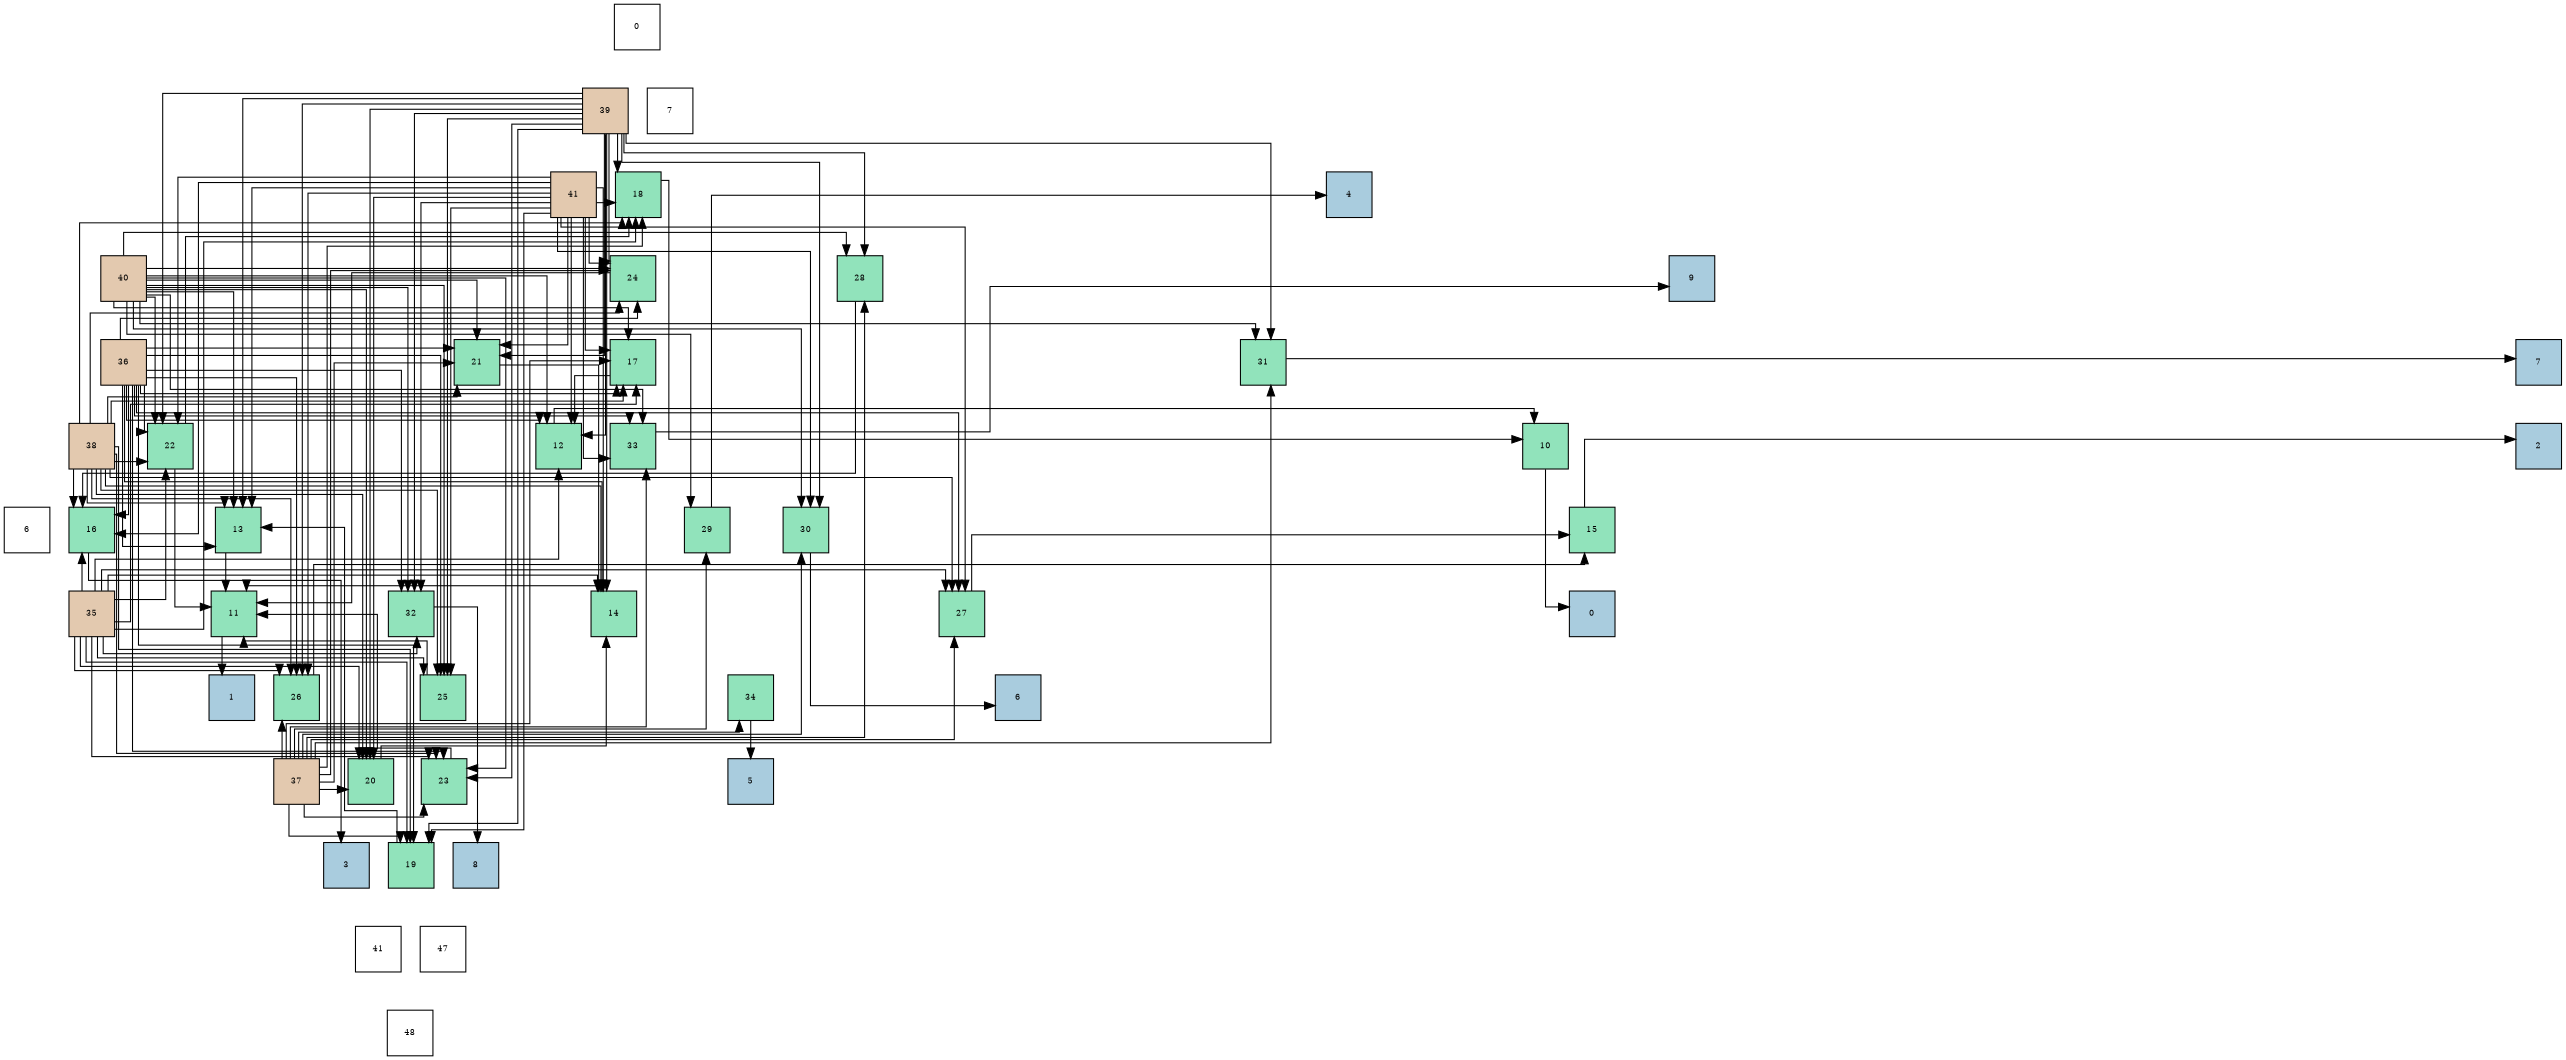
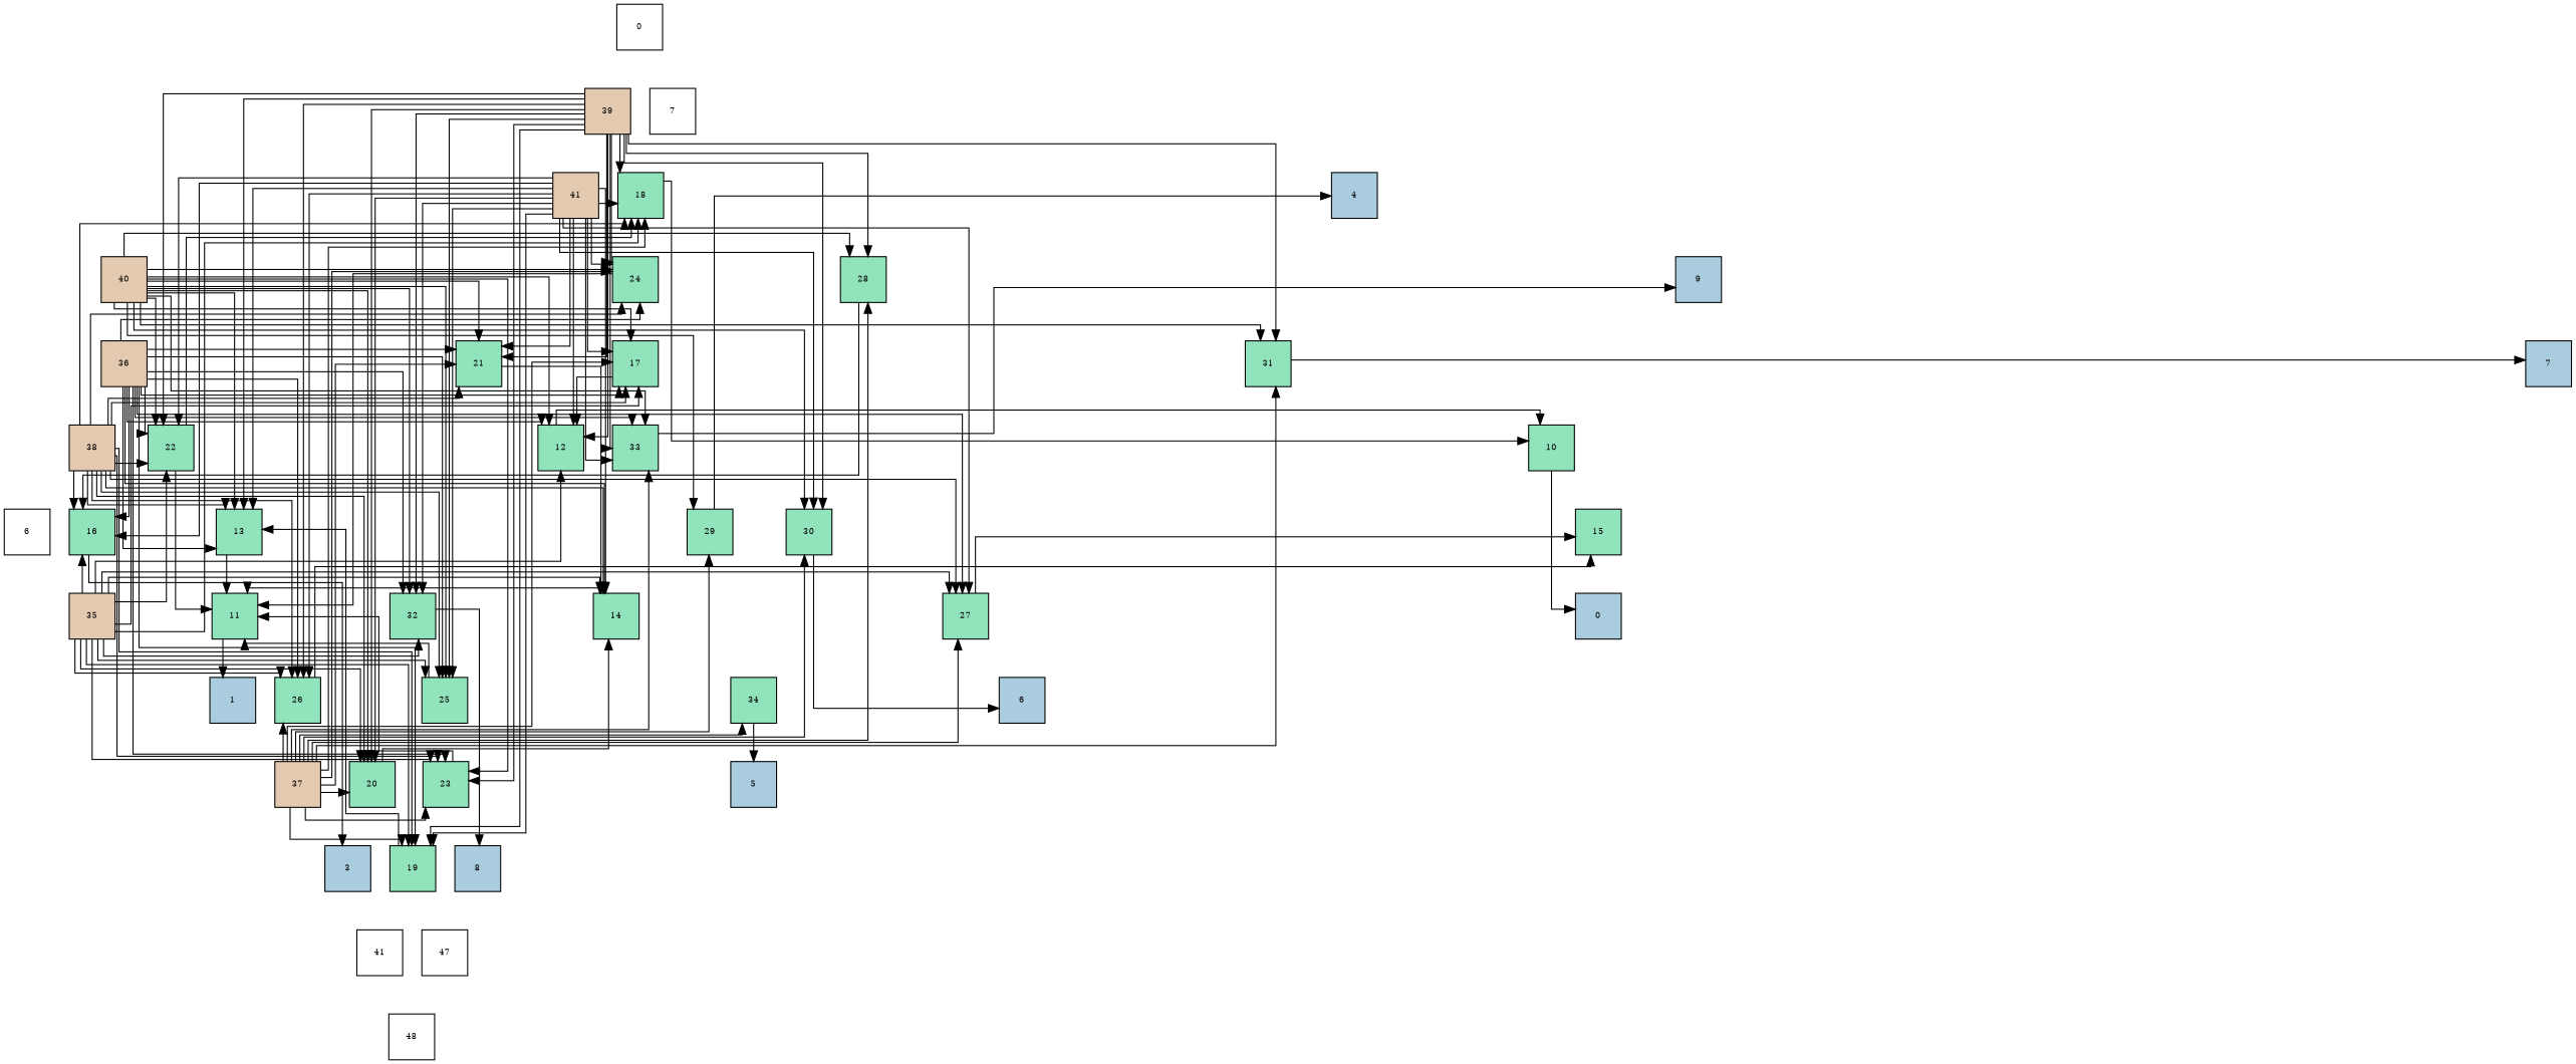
  digraph {
    rank=same
    rankdir=TB
    splines=ortho
    node [fillcolor="#91e3bb" fixedsize=true fontsize=8 shape=square style=filled]
    edge [constraint=false style=vis]
    n1 [fillcolor="#ffffff" label=0 width=0.6]
    n2 [fillcolor="#e3c9af" label=39 width=0.6]
    n3 [fillcolor="#ffffff" label=7 width=0.6]
    n4 [fillcolor="#e3c9af" label=41 width=0.6]
    n5 [label=18 width=0.6]
    n6 [label=24 width=0.6]
    n7 [label=21 width=0.6]
    n8 [label=22 width=0.6]
    n9 [label=28 width=0.6]
    n10 [label=12 width=0.6]
    n11 [label=13 width=0.6]
    n12 [label=31 width=0.6]
    n13 [label=33 width=0.6]
    n14 [label=32 width=0.6]
    n15 [label=26 width=0.6]
    n16 [label=30 width=0.6]
    n17 [label=25 width=0.6]
    n18 [label=20 width=0.6]
    n19 [label=23 width=0.6]
    n20 [label=19 width=0.6]
    n21 [fillcolor="#a9ccde" label=4 width=0.6]
    n22 [fillcolor="#e3c9af" label=40 width=0.6]
    n23 [label=16 width=0.6]
    n24 [label=17 width=0.6]
    n25 [label=14 width=0.6]
    n26 [label=27 width=0.6]
    n27 [label=10 width=0.6]
    n28 [label=11 width=0.6]
    n29 [label=29 width=0.6]
    n30 [fillcolor="#a9ccde" label=7 width=0.6]
    n31 [fillcolor="#a9ccde" label=9 width=0.6]
    n32 [fillcolor="#a9ccde" label=8 width=0.6]
    n33 [fillcolor="#e3c9af" label=37 width=0.6]
    n34 [label=15 width=0.6]
    n35 [fillcolor="#a9ccde" label=6 width=0.6]
    n36 [fillcolor="#a9ccde" label=3 width=0.6]
    n37 [fillcolor="#ffffff" label=41 width=0.6]
    n38 [fillcolor="#ffffff" label=47 width=0.6]
    n39 [fillcolor="#e3c9af" label=36 width=0.6]
    n40 [fillcolor="#e3c9af" label=35 width=0.6]
    n41 [label=34 width=0.6]
    n42 [fillcolor="#e3c9af" label=38 width=0.6]
    n43 [fillcolor="#ffffff" label=6 width=0.6]
    n44 [fillcolor="#a9ccde" label=1 width=0.6]
    n45 [fillcolor="#a9ccde" label=0 width=0.6]
-   n46 [fillcolor="#a9ccde" label=2 width=0.6]
    n47 [fillcolor="#a9ccde" label=5 width=0.6]
    n48 [fillcolor="#ffffff" label=48 width=0.6]
    n1 -> n2 [constraint=true style=invis]
    n1 -> n3 [constraint=true style=invis]
    n2 -> n4 [constraint=true style=invis]
    n2 -> n5
    n2 -> n5 [constraint=true style=invis]
    n2 -> n6
    n2 -> n7
    n2 -> n8
    n2 -> n9
    n2 -> n10
    n2 -> n11
    n2 -> n12
-   n2 -> n25
+   n2 -> n13
    n2 -> n14
    n2 -> n15
    n2 -> n16
    n2 -> n17
    n2 -> n18
    n2 -> n19
    n2 -> n20
    n3 -> n5 [constraint=true style=invis]
    n3 -> n21 [constraint=true style=invis]
    n4 -> n5
    n4 -> n6
    n4 -> n6 [constraint=true style=invis]
    n4 -> n7
    n4 -> n8
    n4 -> n10
    n4 -> n11
    n4 -> n13
    n4 -> n14
    n4 -> n15
    n4 -> n16
    n4 -> n17
    n4 -> n18
    n4 -> n20
    n4 -> n22 [constraint=true style=invis]
    n4 -> n23
    n4 -> n24
    n4 -> n25
    n4 -> n26
    n5 -> n6 [constraint=true style=invis]
    n5 -> n9 [constraint=true style=invis]
    n5 -> n27
    n6 -> n7 [constraint=true style=invis]
    n6 -> n24 [constraint=true style=invis]
    n6 -> n28
    n7 -> n8 [constraint=true style=invis]
    n7 -> n10 [constraint=true style=invis]
    n7 -> n25
    n8 -> n5
    n8 -> n11 [constraint=true style=invis]
    n8 -> n23 [constraint=true style=invis]
    n8 -> n28
    n9 -> n12 [constraint=true style=invis]
    n9 -> n23
    n9 -> n24 [constraint=true style=invis]
    n10 -> n11 [constraint=true style=invis]
    n10 -> n27
    n10 -> n29 [constraint=true style=invis]
    n11 -> n14 [constraint=true style=invis]
    n11 -> n28
    n11 -> n28 [constraint=true style=invis]
    n12 -> n13 [constraint=true style=invis]
    n12 -> n27 [constraint=true style=invis]
    n12 -> n30
    n13 -> n16 [constraint=true style=invis]
    n13 -> n29 [constraint=true style=invis]
    n13 -> n31
    n14 -> n15 [constraint=true style=invis]
    n14 -> n17 [constraint=true style=invis]
    n14 -> n32
    n15 -> n18 [constraint=true style=invis]
    n15 -> n33 [constraint=true style=invis]
    n15 -> n34
    n16 -> n25 [constraint=true style=invis]
    n16 -> n26 [constraint=true style=invis]
    n16 -> n35
    n17 -> n18 [constraint=true style=invis]
    n17 -> n19 [constraint=true style=invis]
    n17 -> n28
    n18 -> n20 [constraint=true style=invis]
    n18 -> n25
    n18 -> n36 [constraint=true style=invis]
    n19 -> n20 [constraint=true style=invis]
    n19 -> n28
    n19 -> n32 [constraint=true style=invis]
    n20 -> n11
    n20 -> n37 [constraint=true style=invis]
    n20 -> n38 [constraint=true style=invis]
    n21 -> n9 [constraint=true style=invis]
    n21 -> n31 [constraint=true style=invis]
    n22 -> n6
    n22 -> n7
    n22 -> n7 [constraint=true style=invis]
    n22 -> n8
    n22 -> n9
    n22 -> n10
    n22 -> n11
    n22 -> n12
    n22 -> n13
    n22 -> n14
    n22 -> n16
    n22 -> n17
    n22 -> n18
    n22 -> n19
    n22 -> n24
    n22 -> n29
    n22 -> n39 [constraint=true style=invis]
    n23 -> n28 [constraint=true style=invis]
    n23 -> n36
    n23 -> n40 [constraint=true style=invis]
    n24 -> n10
    n24 -> n10 [constraint=true style=invis]
    n24 -> n13 [constraint=true style=invis]
    n25 -> n17 [constraint=true style=invis]
    n25 -> n28
    n25 -> n41 [constraint=true style=invis]
    n26 -> n34
    n26 -> n35 [constraint=true style=invis]
    n26 -> n41 [constraint=true style=invis]
    n27 -> n16 [constraint=true style=invis]
    n27 -> n34 [constraint=true style=invis]
    n27 -> n45
    n28 -> n15 [constraint=true style=invis]
    n28 -> n44
    n28 -> n44 [constraint=true style=invis]
    n29 -> n14 [constraint=true style=invis]
    n29 -> n21
    n29 -> n25 [constraint=true style=invis]
    n30 -> n27 [constraint=true style=invis]
-   n30 -> n46 [constraint=true style=invis]
    n31 -> n12 [constraint=true style=invis]
    n31 -> n30 [constraint=true style=invis]
    n32 -> n38 [constraint=true style=invis]
    n33 -> n5
    n33 -> n6
    n33 -> n7
    n33 -> n9
    n33 -> n12
    n33 -> n13
    n33 -> n15
    n33 -> n16
    n33 -> n18
    n33 -> n19
    n33 -> n20
    n33 -> n24
    n33 -> n26
    n33 -> n29
    n33 -> n36 [constraint=true style=invis]
    n33 -> n41
    n34 -> n26 [constraint=true style=invis]
    n34 -> n45 [constraint=true style=invis]
-   n34 -> n46
    n35 -> n47 [constraint=true style=invis]
    n36 -> n37 [constraint=true style=invis]
    n37 -> n48 [constraint=true style=invis]
    n38 -> n48 [constraint=true style=invis]
    n39 -> n6
    n39 -> n7
    n39 -> n8
    n39 -> n8 [constraint=true style=invis]
    n39 -> n10
    n39 -> n11
    n39 -> n13
    n39 -> n14
    n39 -> n15
    n39 -> n17
    n39 -> n19
    n39 -> n20
    n39 -> n23
    n39 -> n24
    n39 -> n25
    n39 -> n26
    n39 -> n42 [constraint=true style=invis]
    n40 -> n5
    n40 -> n8
    n40 -> n10
    n40 -> n14
    n40 -> n15
    n40 -> n17
    n40 -> n18
    n40 -> n19
    n40 -> n20
    n40 -> n23
    n40 -> n24
    n40 -> n25
    n40 -> n26
    n40 -> n44 [constraint=true style=invis]
    n41 -> n19 [constraint=true style=invis]
    n41 -> n47
    n41 -> n47 [constraint=true style=invis]
    n42 -> n5
    n42 -> n6
    n42 -> n7
    n42 -> n8
    n42 -> n11
    n42 -> n15
    n42 -> n17
    n42 -> n18
    n42 -> n19
    n42 -> n20
    n42 -> n23
    n42 -> n23 [constraint=true style=invis]
    n42 -> n24
    n42 -> n25
    n42 -> n26
    n42 -> n43 [constraint=true style=invis]
    n43 -> n40 [constraint=true style=invis]
    n44 -> n33 [constraint=true style=invis]
    n45 -> n35 [constraint=true style=invis]
-   n46 -> n34 [constraint=true style=invis]
    n47 -> n32 [constraint=true style=invis]
  }
